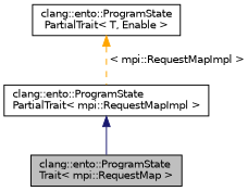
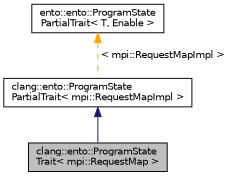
  digraph {
    node [color=black fontname=Helvetica fontsize=10 shape=record]
    edge [dir=back fontname=Helvetica fontsize=10 labelfontname=Helvetica labelfontsize=10]
    n1 [fillcolor=grey75 fontcolor=black height=0.2 label="clang::ento::ProgramState\lTrait\< mpi::RequestMap \>" style=filled width=0.4]
    n2 [height=0.2 label="clang::ento::ProgramState\lPartialTrait\< mpi::RequestMapImpl \>" width=0.4]
-   n3 [height=0.2 label="clang::ento::ProgramState\lPartialTrait\< T, Enable \>" width=0.4]
+   n3 [height=0.2 label="ento::ento::ProgramState\lPartialTrait\< T, Enable \>" width=0.4]
    n2 -> n1 [color=midnightblue style=solid]
    n3 -> n2 [color=orange label=" \< mpi::RequestMapImpl \>" style=dashed]
  }
